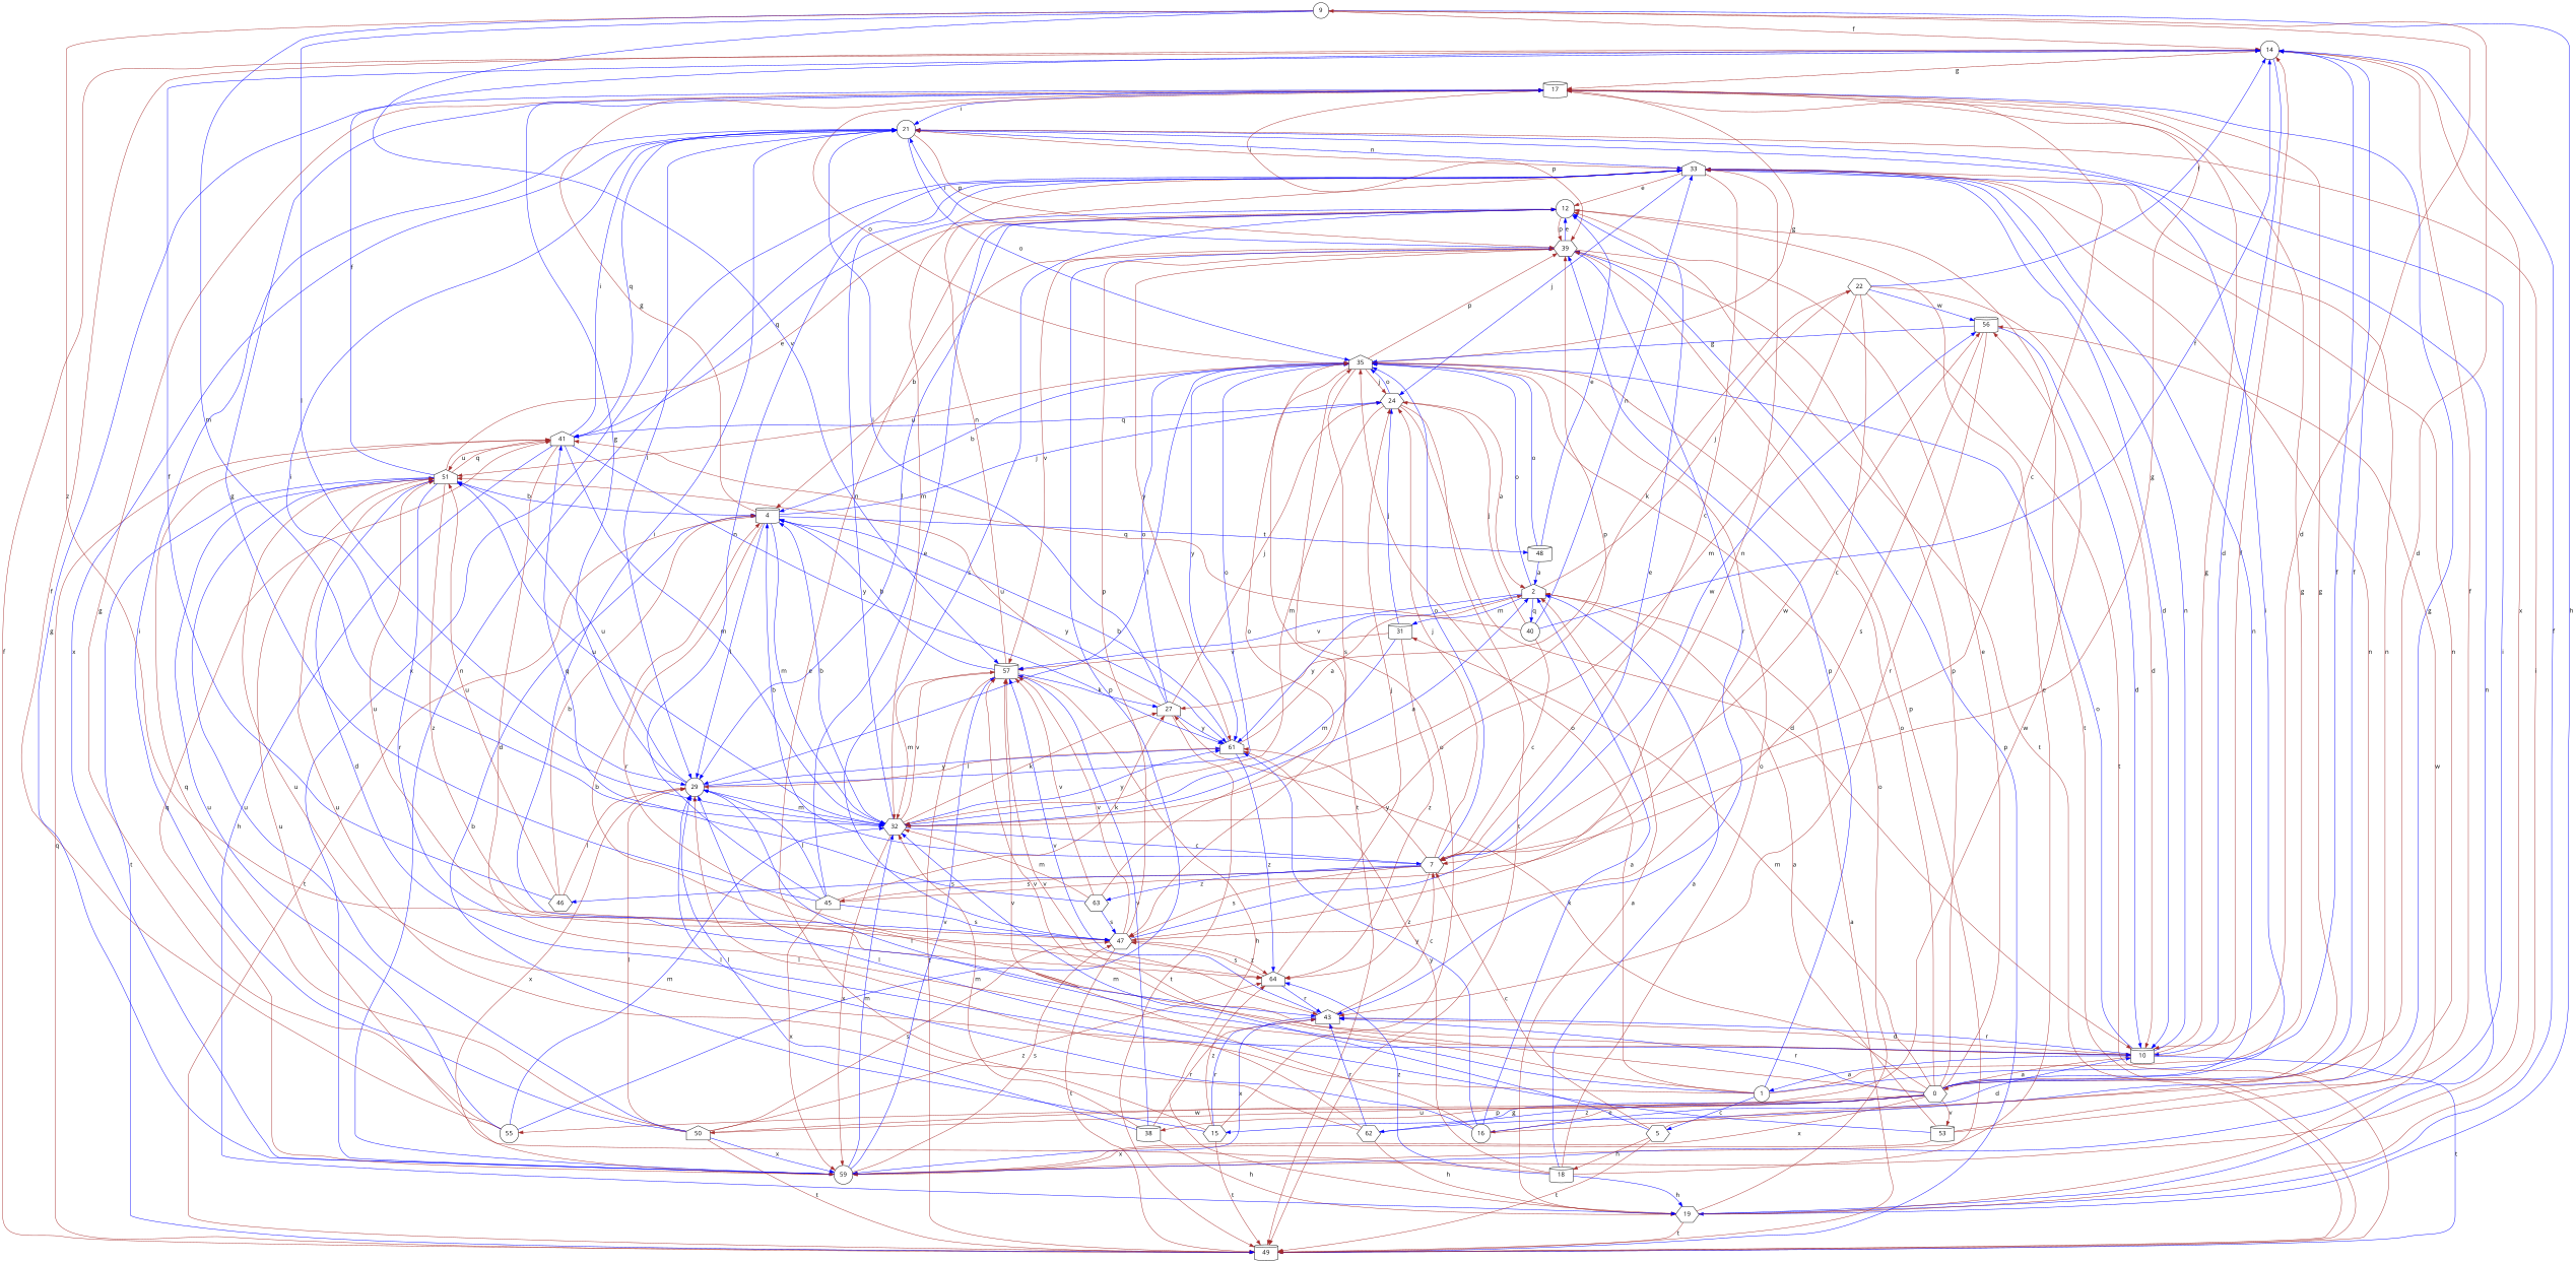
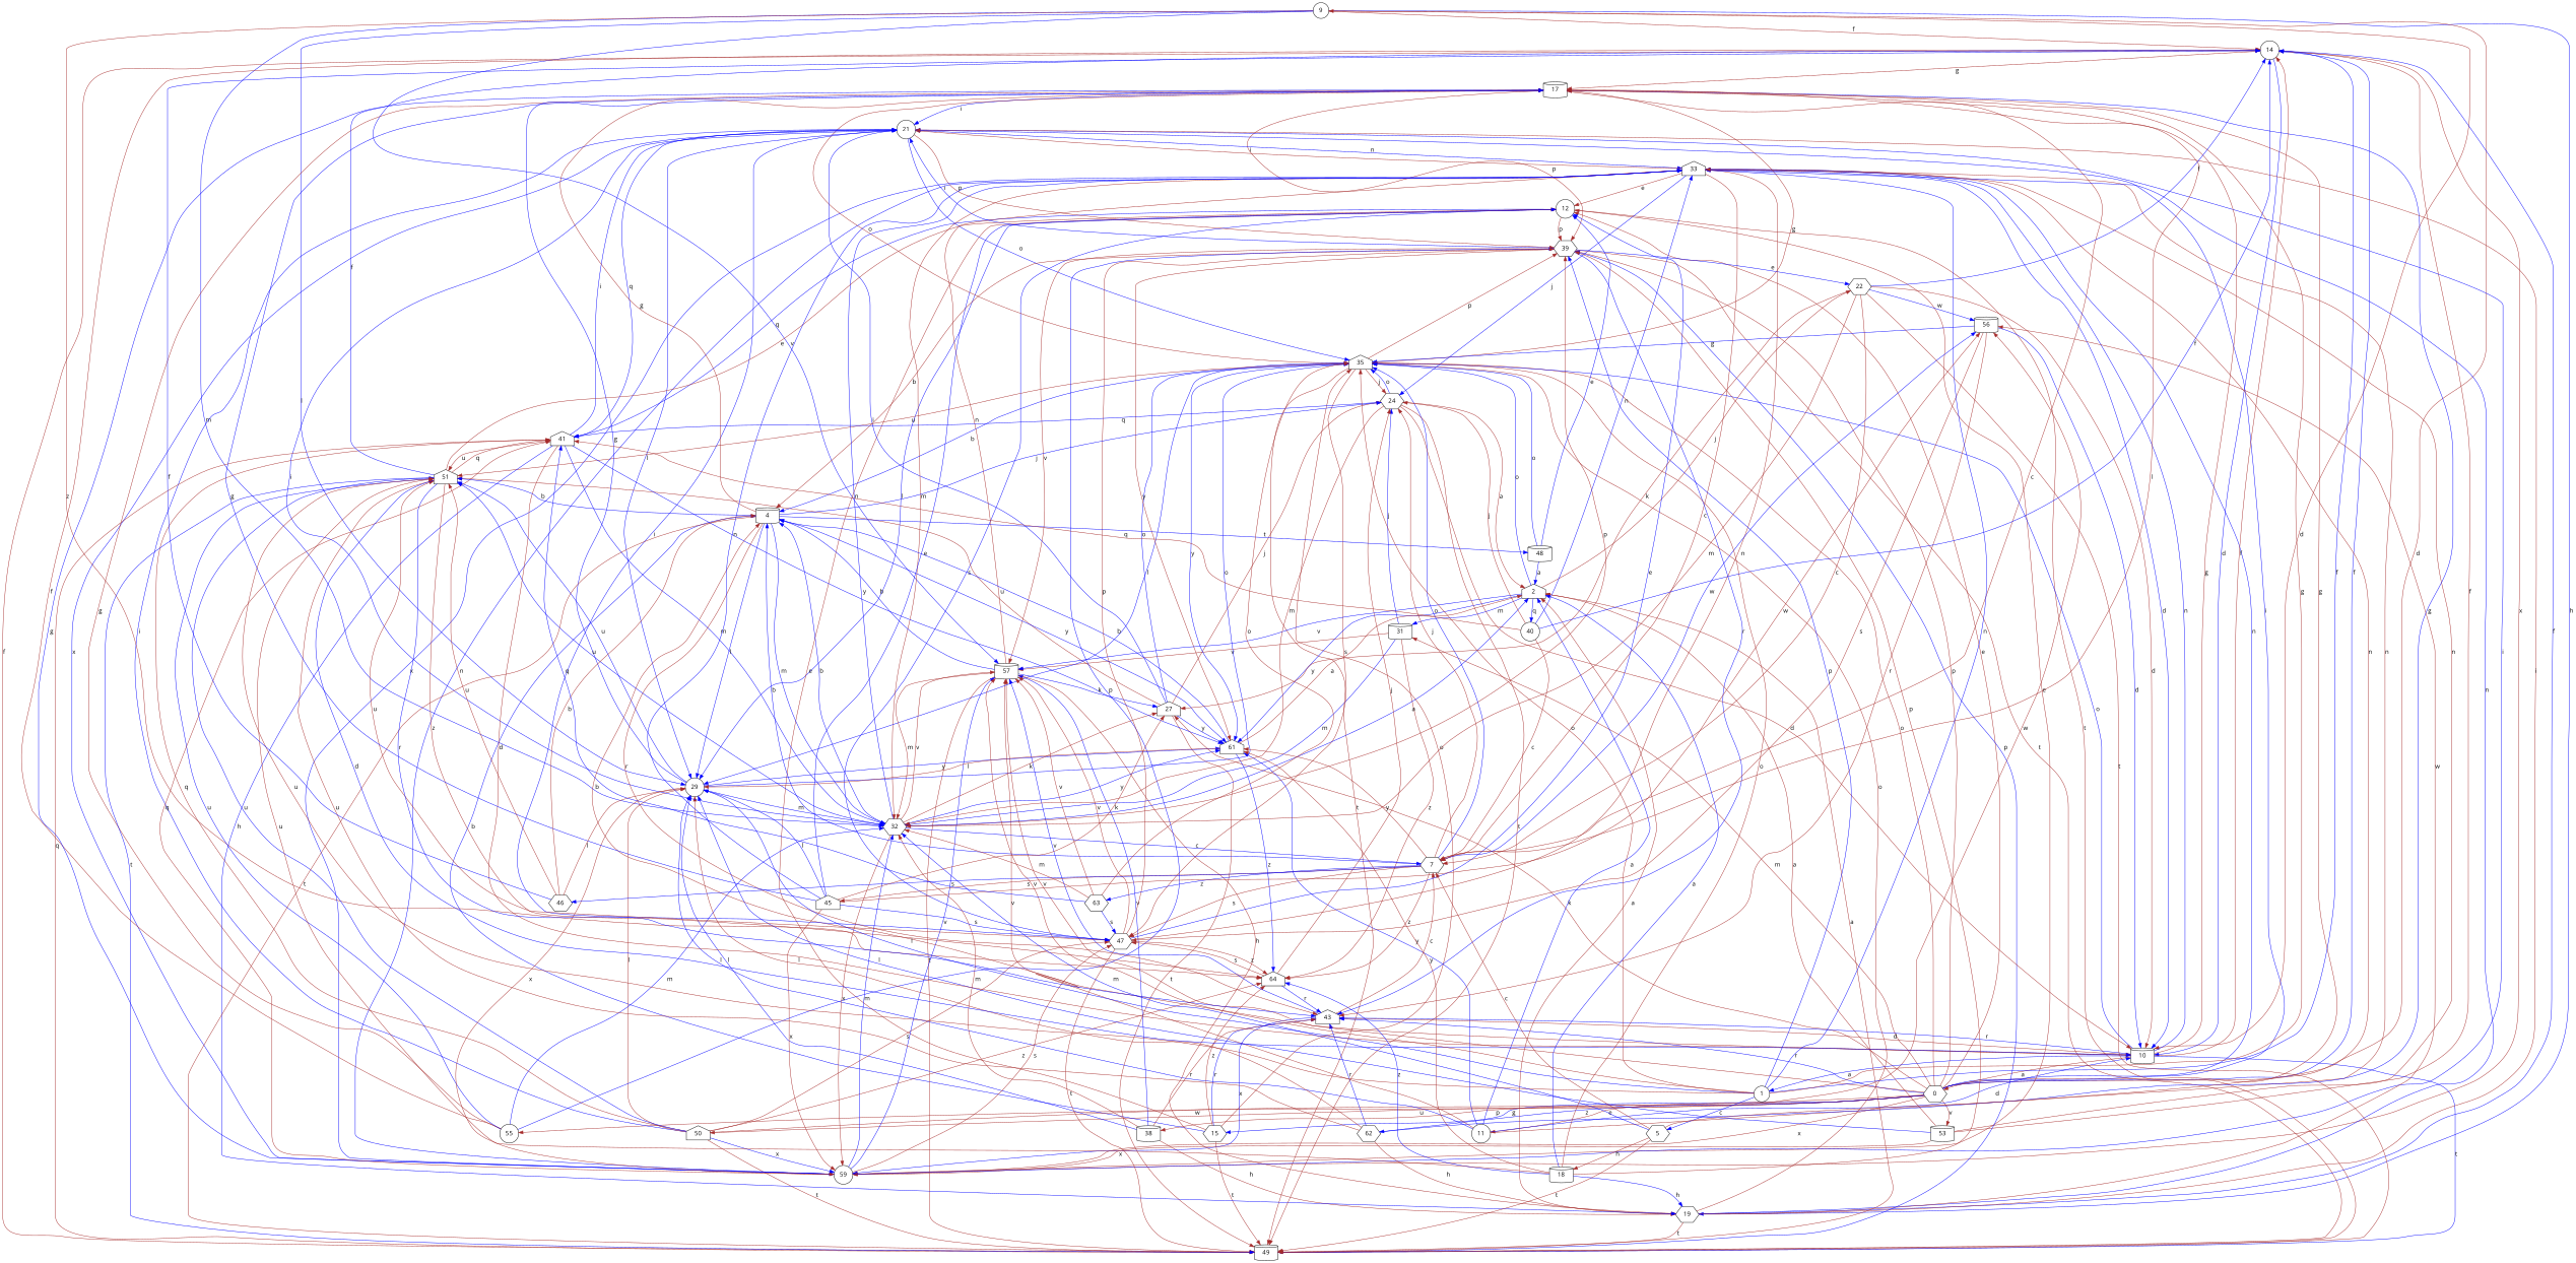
  strict digraph {
    fontname="Open Sans"
    node [fontname="Open Sans" shape=hexagon]
    edge [color=brown fontname="Open Sans"]
    9 [shape=circle]
    0
-   11 [shape=circle label=16]
+   11 [shape=circle]
    12 [shape=circle]
    14 [shape=circle]
    15
    17 [shape=cylinder]
    21 [shape=circle]
    27 [shape=house]
    31 [shape=cylinder]
    33 [shape=house]
    35 [shape=house]
    38 [shape=cylinder]
    39
    43 [shape=house]
    50 [shape=house]
    53 [shape=cylinder]
    n18 [label=57 shape=cylinder]
    55 [shape=circle]
    59 [shape=circle]
    62
    29 [shape=circle]
    32
    64 [shape=house]
    10 [shape=cylinder]
    19
    2 [shape=house]
    61 [shape=house]
    49 [shape=cylinder]
    47
    41 [shape=house]
    4 [shape=cylinder]
    7
    51 [shape=house]
    24
    56 [shape=cylinder]
    1 [shape=circle]
    5
    18 [shape=cylinder]
    22
    40 [shape=circle]
    48 [shape=cylinder]
    45 [shape=house]
    46
    63
    9 -> 14 [label=f]
    9 -> n18 [color=blue label=v]
    9 -> 29 [color=blue label=l]
    9 -> 32 [color=blue label=m]
    9 -> 64 [label=z]
    9 -> 10 [label=d]
    9 -> 19 [color=blue label=h]
    0 -> 9 [label=d]
    0 -> 11 [label=e]
    0 -> 12 [label=e]
    0 -> 14 [color=blue label=f]
    0 -> 15 [color=blue label=g]
    0 -> 17 [label=g]
    0 -> 21 [color=blue label=i]
    0 -> 27 [label=k]
    0 -> 31 [label=m]
    0 -> 33 [color=blue label=n]
    0 -> 35 [label=o]
    0 -> 38 [label=p]
    0 -> 39 [label=p]
    0 -> 43 [color=blue label=r]
    0 -> 50 [label=u]
    0 -> 53 [label=v]
    0 -> n18 [label=v]
    0 -> 55 [label=w]
    0 -> 59 [label=x]
    0 -> 62 [color=blue label=z]
    11 -> 33 [label=n]
    11 -> n18 [label=v]
    11 -> 29 [color=blue label=l]
    11 -> 10 [color=blue label=d]
    11 -> 2 [color=blue label=a]
    11 -> 61 [color=blue label=y]
    12 -> 39 [label=p]
    12 -> 29 [color=blue label=l]
    12 -> 49 [label=t]
    12 -> 47 [color=blue label=s]
    12 -> 41 [color=blue label=q]
    14 -> 17 [label=g]
    14 -> 59 [label=x]
    14 -> 10 [color=blue label=d]
    15 -> 12 [label=e]
    15 -> 35 [label=o]
    15 -> 43 [color=blue label=r]
    15 -> 64 [label=z]
    15 -> 49 [label=t]
    15 -> 4 [color=blue label=b]
    17 -> 21 [color=blue label=i]
    17 -> 35 [label=o]
    17 -> 39 [label=p]
    17 -> 7 [label=c]
    21 -> 33 [color=blue label=n]
    21 -> 35 [color=blue label=o]
    21 -> 39 [label=p]
    21 -> 59 [color=blue label=x]
    21 -> 29 [color=blue label=l]
    21 -> 41 [color=blue label=q]
    27 -> 21 [color=blue label=i]
    27 -> 35 [color=blue label=o]
    27 -> 61 [color=blue label=y]
    27 -> 49 [label=t]
    27 -> 51 [label=u]
    27 -> 24 [label=j]
    31 -> n18 [label=v]
    31 -> 32 [color=blue label=m]
    31 -> 64 [label=z]
    31 -> 24 [color=blue label=j]
    33 -> 12 [label=e]
    33 -> 21 [label=i]
    33 -> 59 [color=blue label=x]
    33 -> 32 [label=m]
    33 -> 10 [color=blue label=d]
    33 -> 7 [label=c]
    33 -> 24 [color=blue label=j]
    35 -> 17 [label=g]
    35 -> 39 [label=p]
    35 -> 29 [color=blue label=l]
    35 -> 61 [color=blue label=y]
    35 -> 49 [label=t]
    35 -> 47 [label=s]
    35 -> 4 [color=blue label=b]
    35 -> 51 [label=u]
    35 -> 24 [label=j]
    38 -> 43 [label=r]
    38 -> n18 [color=blue label=v]
    38 -> 29 [color=blue label=l]
    38 -> 32 [label=m]
    38 -> 19 [label=h]
-   39 -> 12 [color=blue label=e]
+   39 -> 22 [color=blue label=e]
    39 -> 21 [color=blue label=i]
    39 -> 43 [color=blue label=r]
    39 -> n18 [label=v]
    39 -> 61 [label=y]
    39 -> 49 [label=t]
    39 -> 4 [label=b]
    43 -> n18 [color=blue label=v]
    43 -> 59 [color=blue label=x]
    43 -> 10 [label=d]
    43 -> 7 [label=c]
    50 -> 21 [color=blue label=i]
    50 -> 59 [color=blue label=x]
    50 -> 29 [label=l]
    50 -> 64 [label=z]
    50 -> 49 [label=t]
    50 -> 47 [label=s]
    50 -> 41 [label=q]
    50 -> 51 [color=blue label=u]
    50 -> 56 [label=w]
    53 -> 14 [label=f]
    53 -> 33 [label=n]
    53 -> 59 [label=x]
    53 -> 29 [color=blue label=l]
    53 -> 2 [label=a]
    n18 -> 27 [color=blue label=k]
    n18 -> 33 [label=n]
    n18 -> 32 [label=m]
    n18 -> 19 [label=h]
    n18 -> 49 [label=t]
    n18 -> 4 [color=blue label=b]
    55 -> 14 [label=f]
    55 -> 17 [label=g]
    55 -> 39 [color=blue label=p]
    55 -> 32 [color=blue label=m]
    55 -> 51 [color=blue label=u]
    59 -> 12 [label=e]
    59 -> 17 [color=blue label=g]
    59 -> 21 [color=blue label=i]
    59 -> 33 [color=blue label=n]
    59 -> n18 [color=blue label=v]
    59 -> 32 [color=blue label=m]
    59 -> 47 [label=s]
    59 -> 41 [label=q]
    62 -> 17 [color=blue label=g]
    62 -> 43 [color=blue label=r]
    62 -> 29 [label=l]
    62 -> 19 [label=h]
    62 -> 51 [label=u]
    29 -> 17 [color=blue label=g]
    29 -> 35 [color=blue label=o]
    29 -> 59 [label=x]
    29 -> 32 [color=blue label=m]
    29 -> 61 [color=blue label=y]
    29 -> 51 [color=blue label=u]
    32 -> 21 [color=blue label=i]
    32 -> 27 [label=k]
    32 -> 33 [color=blue label=n]
    32 -> 39 [label=p]
    32 -> n18 [label=v]
    32 -> 59 [label=x]
    32 -> 2 [color=blue label=a]
    32 -> 61 [color=blue label=y]
    32 -> 4 [color=blue label=b]
    32 -> 7 [color=blue label=c]
    32 -> 51 [color=blue label=u]
    64 -> 43 [color=blue label=r]
    64 -> 47 [label=s]
    64 -> 24 [label=j]
    10 -> 0 [label=a]
    10 -> 14 [label=f]
    10 -> 17 [label=g]
    10 -> 33 [color=blue label=n]
    10 -> 35 [color=blue label=o]
    10 -> 43 [color=blue label=r]
    10 -> 49 [color=blue label=t]
    10 -> 4 [label=b]
    10 -> 1 [color=blue label=a]
    19 -> 14 [color=blue label=f]
    19 -> 21 [label=i]
    19 -> 33 [color=blue label=n]
    19 -> 35 [label=o]
    19 -> 2 [label=a]
    19 -> 49 [label=t]
    19 -> 56 [label=w]
    2 -> 31 [color=blue label=m]
    2 -> 35 [color=blue label=o]
    2 -> n18 [color=blue label=v]
    2 -> 61 [color=blue label=y]
    2 -> 22 [label=j]
    2 -> 40 [color=blue label=q]
    61 -> 29 [label=l]
    61 -> 64 [color=blue label=z]
    61 -> 2 [label=a]
    61 -> 4 [color=blue label=b]
    49 -> 14 [label=f]
    49 -> 39 [color=blue label=p]
    49 -> 2 [label=a]
    49 -> 41 [label=q]
    47 -> 12 [color=blue label=e]
    47 -> 21 [color=blue label=i]
    47 -> 33 [label=n]
    47 -> 39 [label=p]
    47 -> n18 [label=v]
    47 -> 64 [label=z]
    47 -> 49 [label=t]
    47 -> 51 [label=u]
    41 -> 21 [color=blue label=i]
    41 -> 32 [color=blue label=m]
    41 -> 10 [label=d]
    41 -> 19 [color=blue label=h]
    41 -> 61 [color=blue label=y]
    41 -> 51 [label=u]
    4 -> 17 [label=g]
    4 -> 43 [label=r]
    4 -> 29 [color=blue label=l]
    4 -> 32 [color=blue label=m]
    4 -> 61 [color=blue label=y]
    4 -> 49 [label=t]
    4 -> 24 [color=blue label=j]
    4 -> 48 [color=blue label=t]
-   7 -> 17 [label=g]
+   7 -> 17 [label=l]
    7 -> 35 [color=blue label=o]
    7 -> 64 [label=z]
    7 -> 61 [label=y]
    7 -> 47 [label=s]
    7 -> 4 [color=blue label=b]
    7 -> 24 [label=j]
    7 -> 56 [color=blue label=w]
    7 -> 45 [label=s]
    7 -> 46 [color=blue label=s]
    7 -> 63 [color=blue label=z]
    51 -> 12 [label=e]
    51 -> 14 [color=blue label=f]
    51 -> 43 [color=blue label=r]
    51 -> 64 [label=z]
    51 -> 10 [color=blue label=d]
    51 -> 49 [color=blue label=t]
    51 -> 41 [label=q]
-   51 -> 4 [color=blue label=b]
+   4 -> 51 [color=blue label=b]
    24 -> 35 [color=blue label=o]
    24 -> 32 [label=m]
    24 -> 10 [label=d]
    24 -> 2 [label=a]
    24 -> 49 [label=t]
    24 -> 41 [color=blue label=q]
    56 -> 35 [color=blue label=g]
    56 -> 43 [label=r]
    56 -> 10 [color=blue label=d]
    56 -> 47 [label=s]
    1 -> 14 [color=blue label=f]
    1 -> 17 [label=g]
+   1 -> 33 [color=blue label=n]
    1 -> 35 [label=o]
    1 -> 39 [color=blue label=p]
    1 -> n18 [label=v]
    1 -> 29 [color=blue label=l]
    1 -> 51 [label=u]
    1 -> 5 [color=blue label=c]
    5 -> 33 [label=n]
    5 -> 32 [color=blue label=m]
    5 -> 49 [label=t]
    5 -> 7 [label=c]
    5 -> 18 [label=h]
    18 -> 35 [label=o]
    18 -> 39 [label=p]
    18 -> 64 [color=blue label=z]
    18 -> 19 [color=blue label=h]
    18 -> 2 [color=blue label=a]
    18 -> 61 [label=y]
    18 -> 51 [label=u]
    22 -> 14 [color=blue label=f]
    22 -> 27 [label=k]
    22 -> 32 [label=m]
    22 -> 10 [label=d]
    22 -> 49 [label=t]
    22 -> 7 [label=c]
    22 -> 56 [color=blue label=w]
    40 -> 14 [color=blue label=f]
    40 -> 33 [color=blue label=n]
    40 -> 41 [label=q]
    40 -> 7 [label=c]
    40 -> 24 [label=j]
    48 -> 12 [color=blue label=e]
    48 -> 35 [color=blue label=o]
    48 -> 2 [color=blue label=a]
    45 -> 12 [color=blue label=e]
    45 -> 17 [color=blue label=g]
    45 -> 27 [label=k]
    45 -> 33 [color=blue label=n]
    45 -> 59 [label=x]
    45 -> 29 [color=blue label=l]
    45 -> 47 [color=blue label=s]
    45 -> 56 [label=w]
    46 -> 14 [color=blue label=f]
    46 -> 29 [label=l]
    46 -> 4 [label=b]
    46 -> 51 [label=u]
    63 -> 35 [label=o]
    63 -> n18 [label=v]
    63 -> 32 [label=m]
    63 -> 47 [color=blue label=s]
    63 -> 41 [color=blue label=q]
  }
